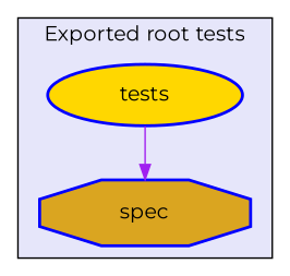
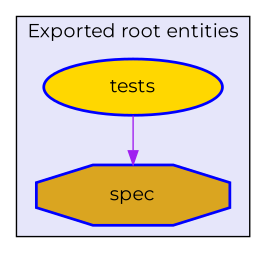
  digraph {
    fontname=Montserrat
    node [margin="0.4,0.1" style="filled,bold" color=blue fontname=Montserrat]
    n1 [fillcolor=goldenrod label=spec shape=octagon]
    n2 [fillcolor=gold label=tests shape=ellipse]
    subgraph cluster_1 {
      fillcolor=lavender
-     label="Exported root tests"
+     label="Exported root entities"
      style=filled
      n1
      n2
    }
    n2 -> n1 [color=purple penwidth=1 arrowhead=normal fontname=Montserrat]
  }
